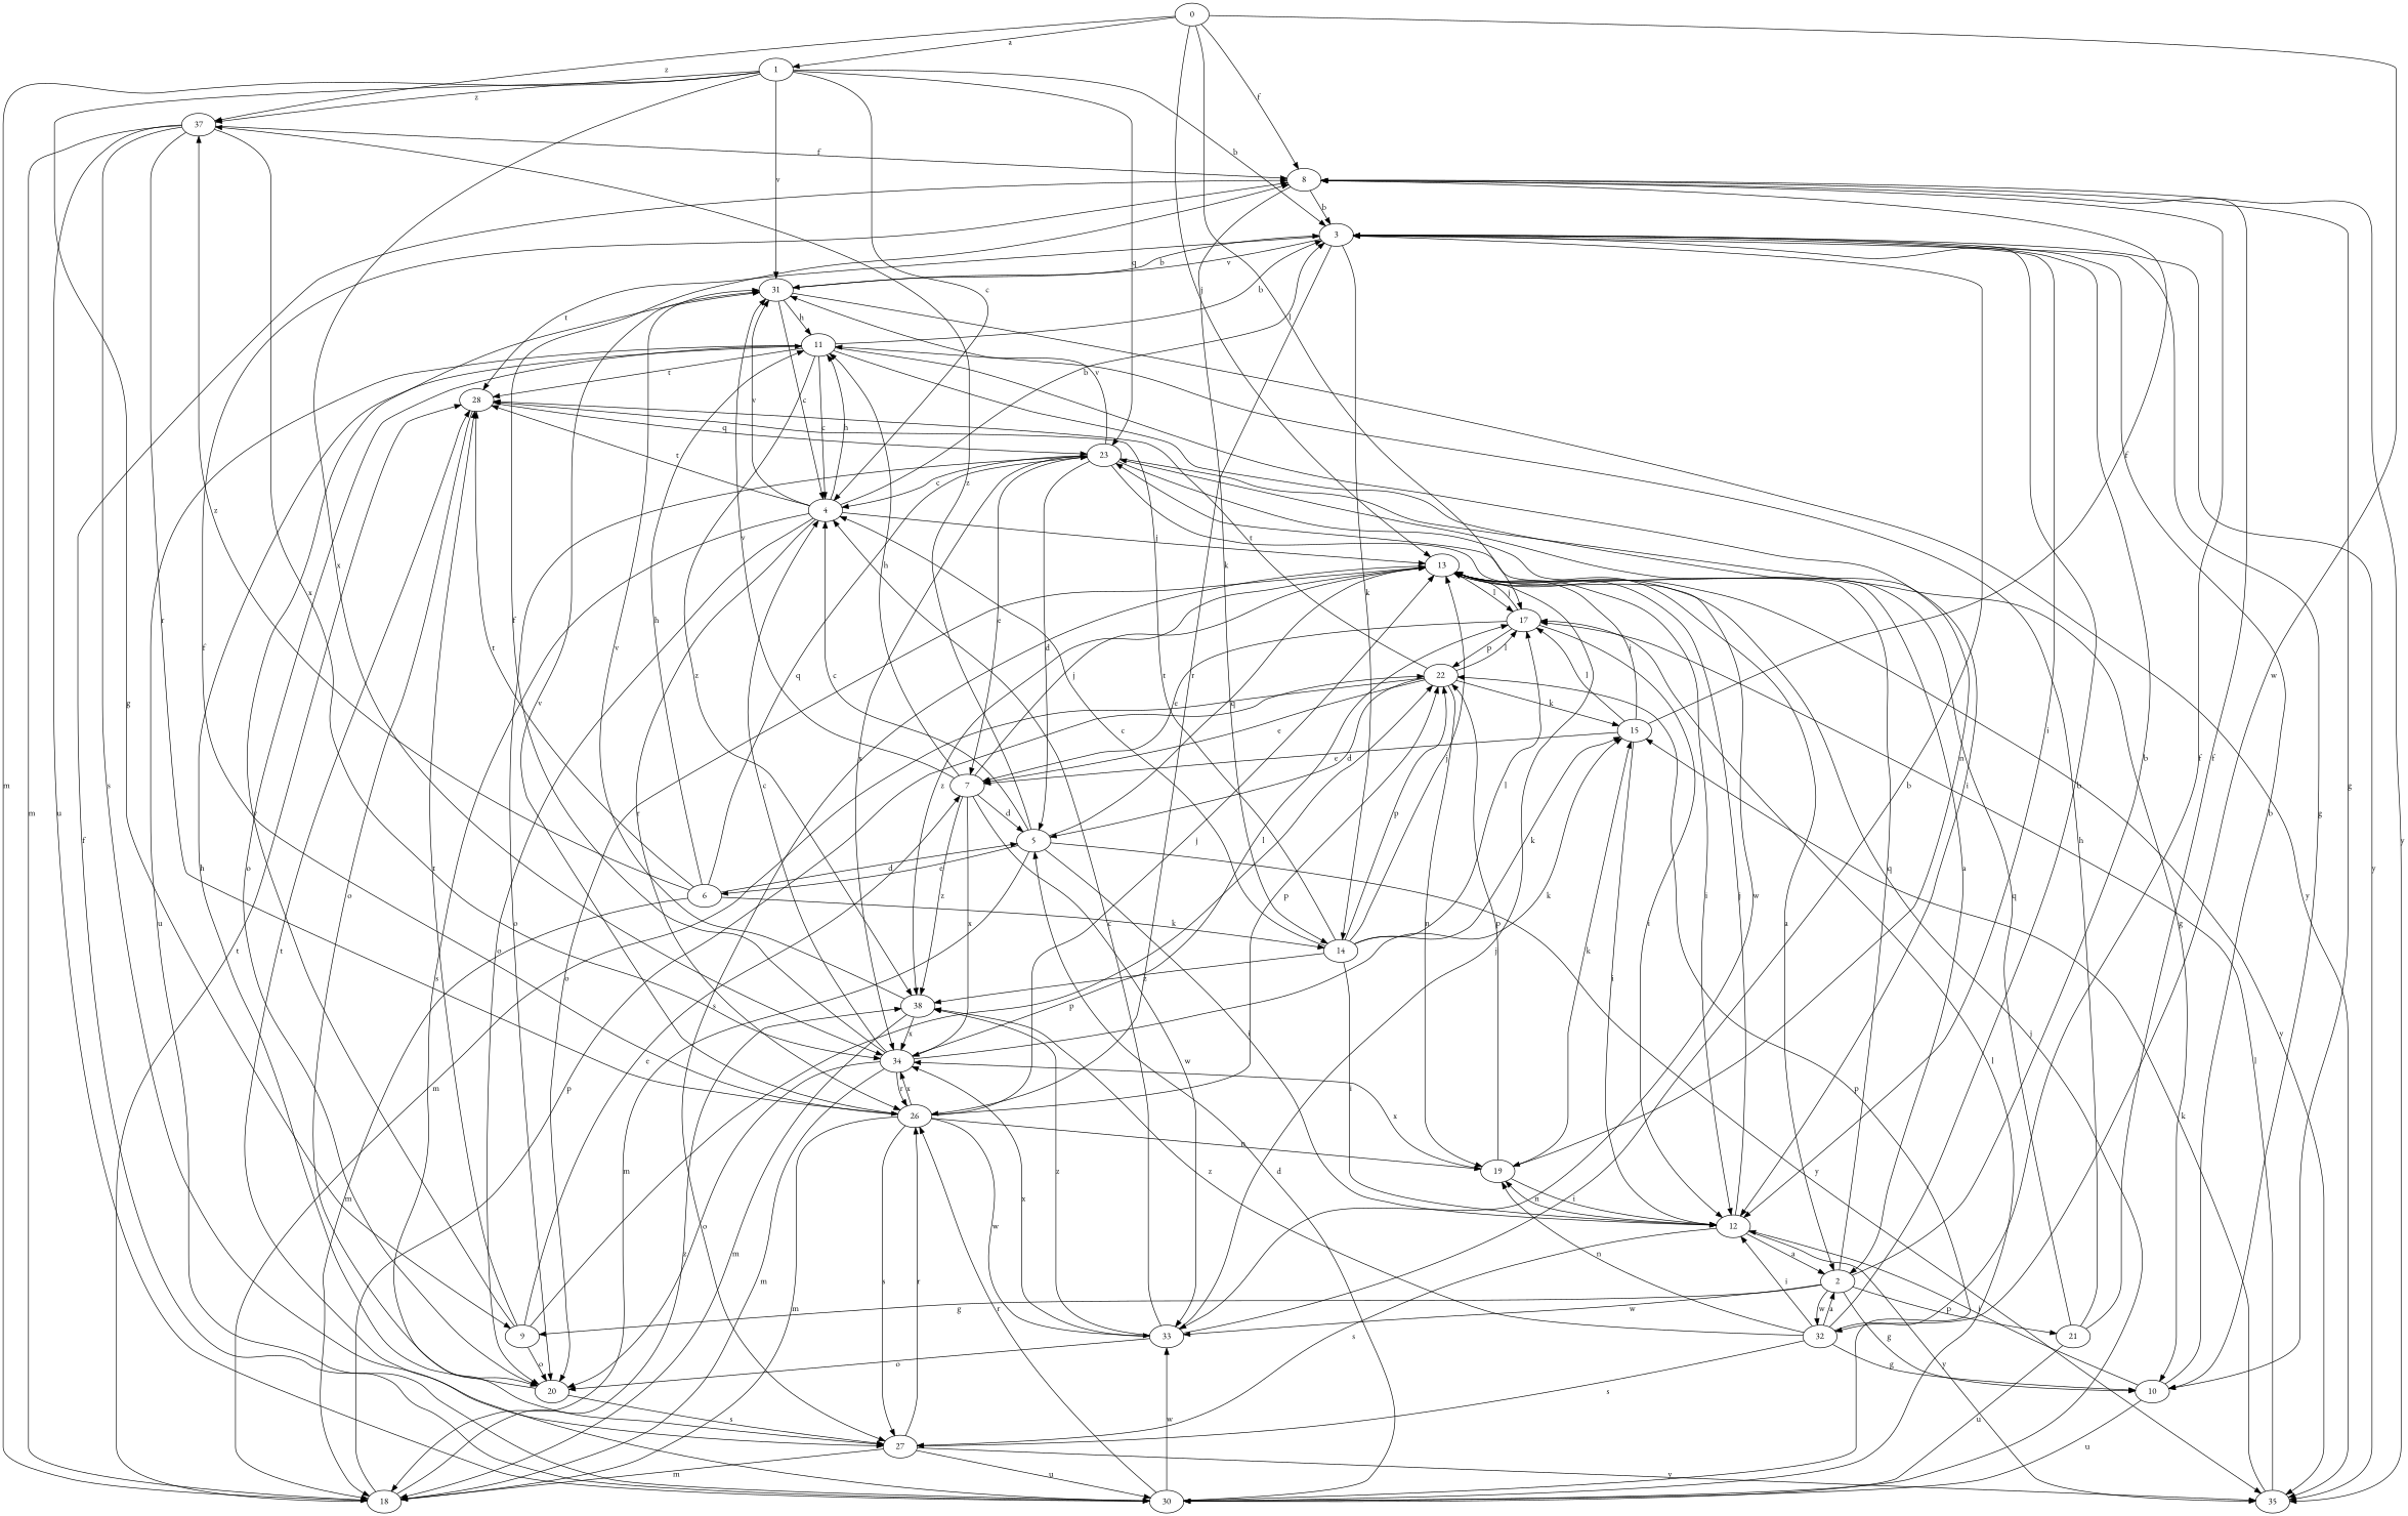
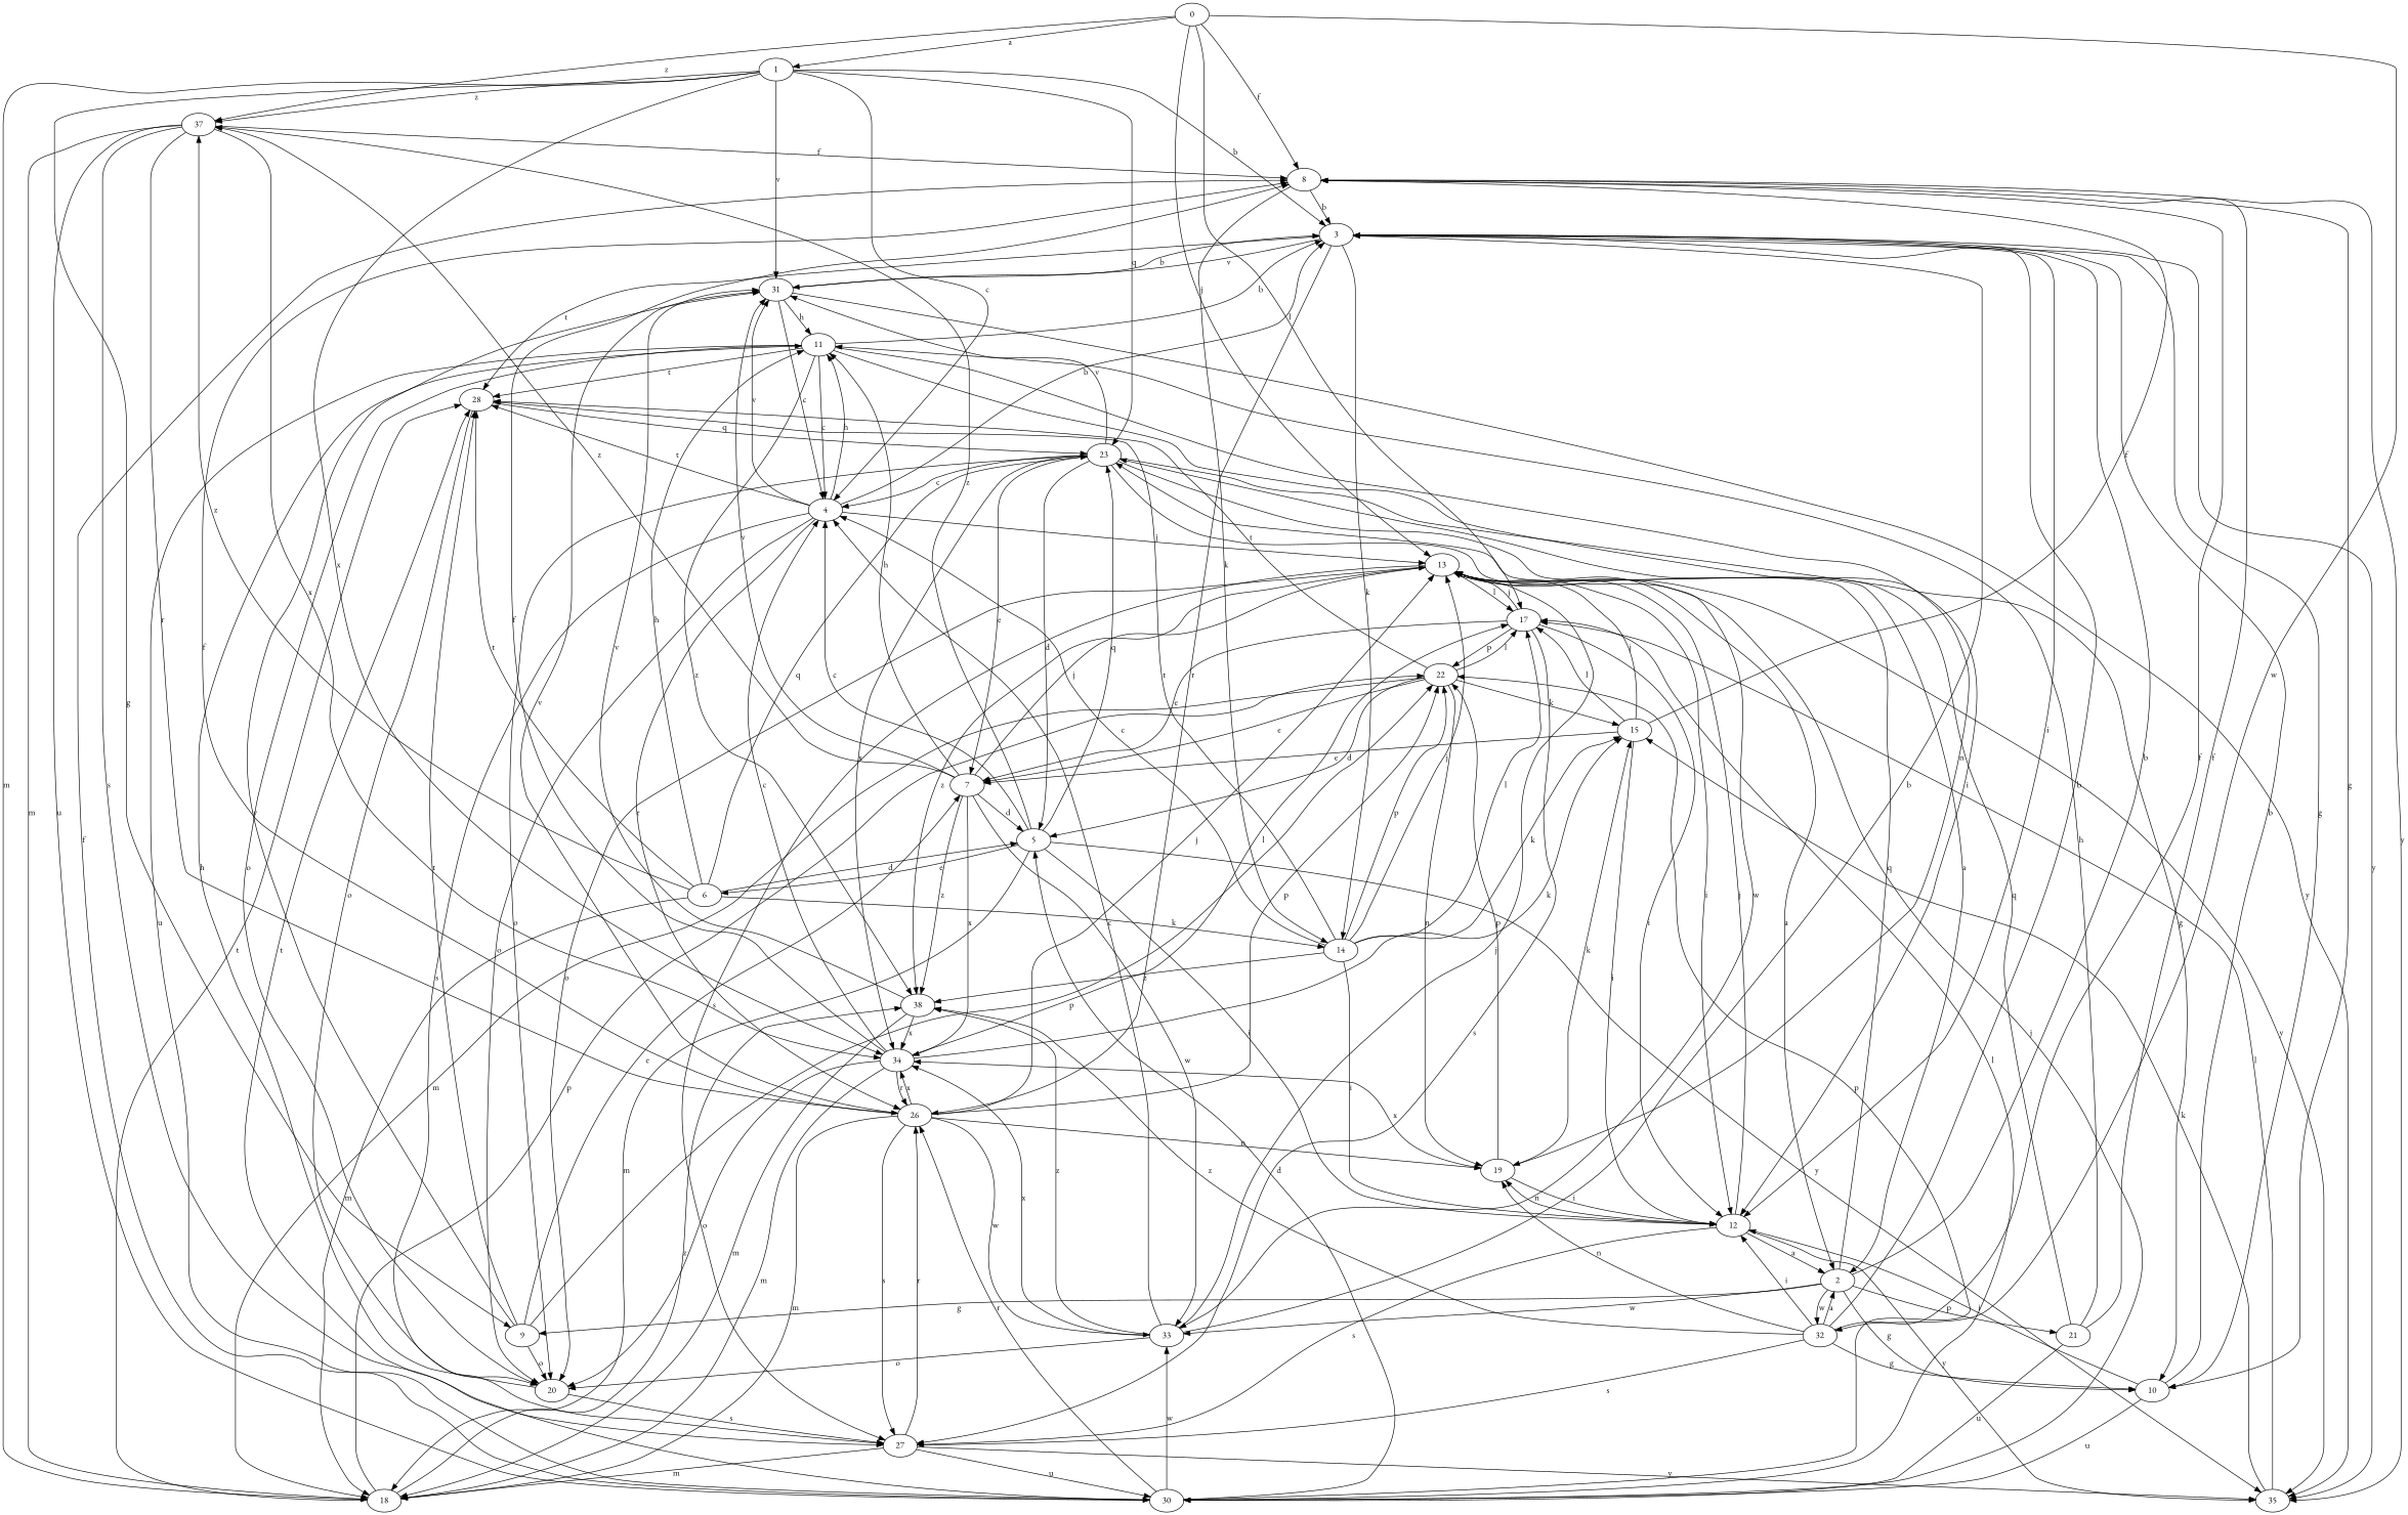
  strict digraph {
    fontname="EB Garamond"
    node [fontname="EB Garamond"]
    edge [fontname="EB Garamond"]
    0
    1
    8
    13
    17
    32
    37
    3
    4
    9
    18
    23
    31
    34
    10
    14
    35
    2
    12
    20
    27
    38
    7
    22
    19
    26
    30
    28
    11
    33
    5
    15
    21
    6
    0 -> 1 [label=a]
    0 -> 8 [label=f]
    0 -> 13 [label=j]
    0 -> 17 [label=l]
    0 -> 32 [label=w]
    0 -> 37 [label=z]
    1 -> 37 [label=z]
    1 -> 3 [label=b]
    1 -> 4 [label=c]
    1 -> 9 [label=g]
    1 -> 18 [label=m]
    1 -> 23 [label=q]
    1 -> 31 [label=v]
    1 -> 34 [label=x]
    8 -> 3 [label=b]
    8 -> 10 [label=g]
    8 -> 14 [label=k]
    8 -> 35 [label=y]
    13 -> 17 [label=l]
    13 -> 35 [label=y]
    13 -> 2 [label=a]
    13 -> 12 [label=i]
    13 -> 20 [label=o]
    13 -> 27 [label=s]
    13 -> 38 [label=z]
    17 -> 13 [label=j]
    17 -> 12 [label=i]
+   17 -> 27 [label=s]
    17 -> 7 [label=e]
    17 -> 22 [label=p]
    32 -> 8 [label=f]
    32 -> 3 [label=b]
    32 -> 10 [label=g]
    32 -> 2 [label=a]
    32 -> 12 [label=i]
    32 -> 27 [label=s]
    32 -> 38 [label=z]
    32 -> 19 [label=n]
    37 -> 8 [label=f]
    37 -> 18 [label=m]
    37 -> 34 [label=x]
    37 -> 27 [label=s]
    37 -> 26 [label=r]
    37 -> 30 [label=u]
    3 -> 31 [label=v]
    3 -> 10 [label=g]
    3 -> 14 [label=k]
    3 -> 35 [label=y]
    3 -> 12 [label=i]
    3 -> 26 [label=r]
    3 -> 28 [label=t]
    4 -> 13 [label=j]
    4 -> 3 [label=b]
    4 -> 31 [label=v]
    4 -> 20 [label=o]
    4 -> 27 [label=s]
    4 -> 26 [label=r]
    4 -> 28 [label=t]
    4 -> 11 [label=h]
    9 -> 31 [label=v]
    9 -> 20 [label=o]
    9 -> 7 [label=e]
    9 -> 22 [label=p]
    9 -> 28 [label=t]
    18 -> 38 [label=z]
    18 -> 22 [label=p]
    18 -> 28 [label=t]
    23 -> 4 [label=c]
    23 -> 31 [label=v]
    23 -> 34 [label=x]
    23 -> 10 [label=g]
    23 -> 2 [label=a]
    23 -> 20 [label=o]
    23 -> 7 [label=e]
    23 -> 33 [label=w]
    23 -> 5 [label=d]
    31 -> 3 [label=b]
    31 -> 4 [label=c]
    31 -> 35 [label=y]
    31 -> 11 [label=h]
    34 -> 8 [label=f]
    34 -> 17 [label=l]
    34 -> 4 [label=c]
    34 -> 18 [label=m]
    34 -> 20 [label=o]
    34 -> 26 [label=r]
    34 -> 15 [label=k]
    10 -> 3 [label=b]
    10 -> 12 [label=i]
    10 -> 30 [label=u]
    14 -> 13 [label=j]
    14 -> 17 [label=l]
    14 -> 4 [label=c]
    14 -> 12 [label=i]
    14 -> 38 [label=z]
    14 -> 22 [label=p]
    14 -> 28 [label=t]
    14 -> 15 [label=k]
    35 -> 17 [label=l]
    35 -> 15 [label=k]
    2 -> 32 [label=w]
    2 -> 3 [label=b]
    2 -> 9 [label=g]
    2 -> 23 [label=q]
    2 -> 10 [label=g]
    2 -> 33 [label=w]
    2 -> 21 [label=p]
    12 -> 13 [label=j]
    12 -> 35 [label=y]
    12 -> 2 [label=a]
    12 -> 27 [label=s]
    12 -> 19 [label=n]
    20 -> 27 [label=s]
    20 -> 11 [label=h]
    27 -> 18 [label=m]
    27 -> 35 [label=y]
    27 -> 26 [label=r]
    27 -> 30 [label=u]
    38 -> 18 [label=m]
    38 -> 31 [label=v]
    38 -> 34 [label=x]
    7 -> 13 [label=j]
+   7 -> 37 [label=z]
    7 -> 31 [label=v]
    7 -> 34 [label=x]
    7 -> 38 [label=z]
    7 -> 11 [label=h]
    7 -> 33 [label=w]
    7 -> 5 [label=d]
    22 -> 17 [label=l]
    22 -> 18 [label=m]
    22 -> 7 [label=e]
    22 -> 19 [label=n]
    22 -> 28 [label=t]
    22 -> 5 [label=d]
    22 -> 15 [label=k]
    19 -> 34 [label=x]
    19 -> 12 [label=i]
    19 -> 22 [label=p]
    19 -> 15 [label=k]
    26 -> 8 [label=f]
    26 -> 13 [label=j]
    26 -> 18 [label=m]
    26 -> 31 [label=v]
    26 -> 34 [label=x]
    26 -> 27 [label=s]
    26 -> 22 [label=p]
    26 -> 19 [label=n]
    26 -> 33 [label=w]
    30 -> 8 [label=f]
    30 -> 13 [label=j]
    30 -> 17 [label=l]
    30 -> 22 [label=p]
    30 -> 26 [label=r]
    30 -> 28 [label=t]
    30 -> 33 [label=w]
    30 -> 5 [label=d]
    28 -> 23 [label=q]
    28 -> 20 [label=o]
    11 -> 3 [label=b]
    11 -> 4 [label=c]
    11 -> 12 [label=i]
    11 -> 20 [label=o]
    11 -> 38 [label=z]
    11 -> 19 [label=n]
    11 -> 30 [label=u]
    11 -> 28 [label=t]
    33 -> 13 [label=j]
    33 -> 3 [label=b]
    33 -> 4 [label=c]
    33 -> 34 [label=x]
    33 -> 20 [label=o]
    33 -> 38 [label=z]
    5 -> 37 [label=z]
    5 -> 4 [label=c]
    5 -> 18 [label=m]
-   5 -> 13 [label=q]
+   5 -> 23 [label=q]
    5 -> 35 [label=y]
    5 -> 12 [label=i]
    5 -> 6 [label=e]
    15 -> 8 [label=f]
    15 -> 13 [label=j]
    15 -> 17 [label=l]
    15 -> 12 [label=i]
    15 -> 7 [label=e]
    21 -> 8 [label=f]
    21 -> 23 [label=q]
    21 -> 30 [label=u]
    21 -> 11 [label=h]
    6 -> 37 [label=z]
    6 -> 18 [label=m]
    6 -> 23 [label=q]
    6 -> 14 [label=k]
    6 -> 28 [label=t]
    6 -> 11 [label=h]
    6 -> 5 [label=d]
  }
